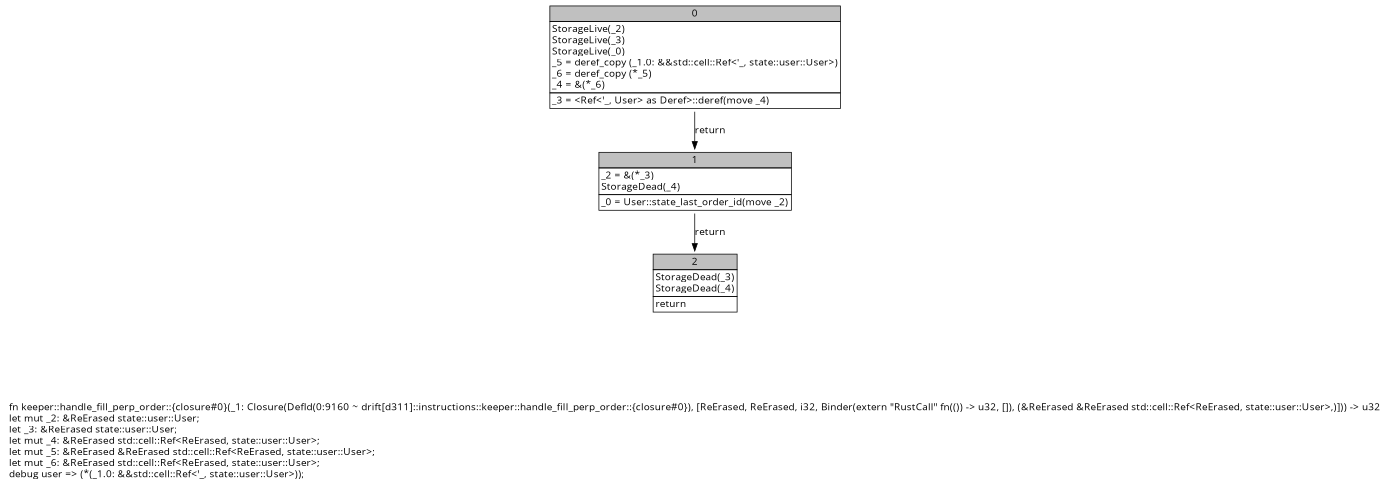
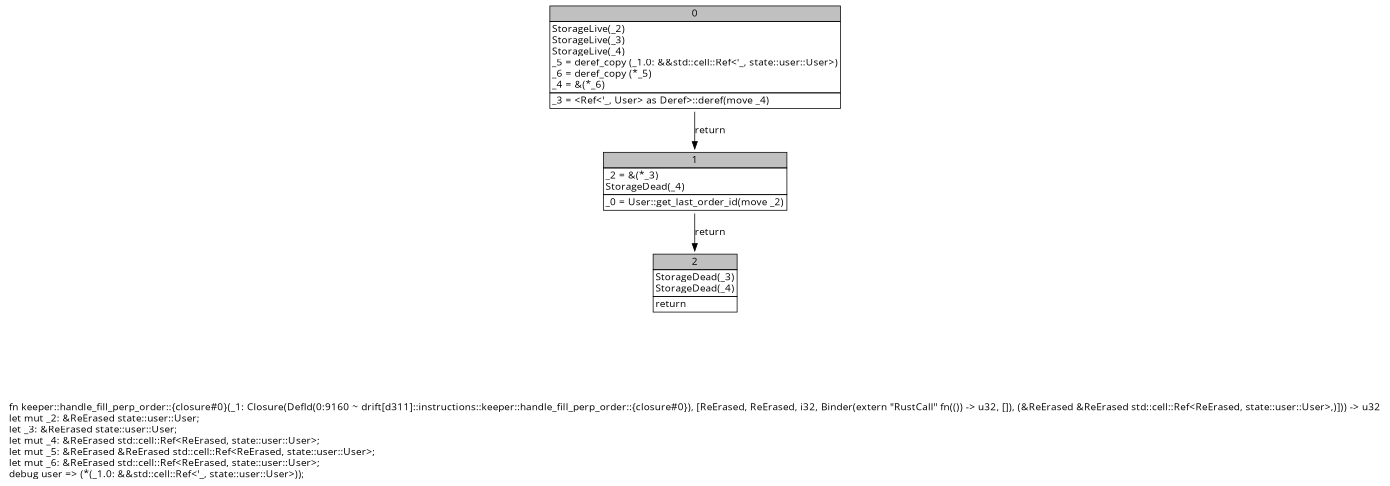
  digraph {
    fontname="Open Sans"
    label=<fn keeper::handle_fill_perp_order::{closure#0}(_1: Closure(DefId(0:9160 ~ drift[d311]::instructions::keeper::handle_fill_perp_order::{closure#0}), [ReErased, ReErased, i32, Binder(extern &quot;RustCall&quot; fn(()) -&gt; u32, []), (&amp;ReErased &amp;ReErased std::cell::Ref&lt;ReErased, state::user::User&gt;,)])) -&gt; u32<br align="left"/>let mut _2: &amp;ReErased state::user::User;<br align="left"/>let _3: &amp;ReErased state::user::User;<br align="left"/>let mut _4: &amp;ReErased std::cell::Ref&lt;ReErased, state::user::User&gt;;<br align="left"/>let mut _5: &amp;ReErased &amp;ReErased std::cell::Ref&lt;ReErased, state::user::User&gt;;<br align="left"/>let mut _6: &amp;ReErased std::cell::Ref&lt;ReErased, state::user::User&gt;;<br align="left"/>debug user =&gt; (*(_1.0: &amp;&amp;std::cell::Ref&lt;'_, state::user::User&gt;));<br align="left"/>>
    node [fontname="Open Sans" shape=none]
    edge [fontname="Open Sans"]
-   n1 [label=<<table border="0" cellborder="1" cellspacing="0"><tr><td bgcolor="gray" align="center" colspan="1">0</td></tr><tr><td align="left" balign="left">StorageLive(_2)<br/>StorageLive(_3)<br/>StorageLive(_0)<br/>_5 = deref_copy (_1.0: &amp;&amp;std::cell::Ref&lt;'_, state::user::User&gt;)<br/>_6 = deref_copy (*_5)<br/>_4 = &amp;(*_6)<br/></td></tr><tr><td align="left">_3 = &lt;Ref&lt;'_, User&gt; as Deref&gt;::deref(move _4)</td></tr></table>>]
-   n2 [label=<<table border="0" cellborder="1" cellspacing="0"><tr><td bgcolor="gray" align="center" colspan="1">1</td></tr><tr><td align="left" balign="left">_2 = &amp;(*_3)<br/>StorageDead(_4)<br/></td></tr><tr><td align="left">_0 = User::state_last_order_id(move _2)</td></tr></table>>]
+   n1 [label=<<table border="0" cellborder="1" cellspacing="0"><tr><td bgcolor="gray" align="center" colspan="1">0</td></tr><tr><td align="left" balign="left">StorageLive(_2)<br/>StorageLive(_3)<br/>StorageLive(_4)<br/>_5 = deref_copy (_1.0: &amp;&amp;std::cell::Ref&lt;'_, state::user::User&gt;)<br/>_6 = deref_copy (*_5)<br/>_4 = &amp;(*_6)<br/></td></tr><tr><td align="left">_3 = &lt;Ref&lt;'_, User&gt; as Deref&gt;::deref(move _4)</td></tr></table>>]
+   n2 [label=<<table border="0" cellborder="1" cellspacing="0"><tr><td bgcolor="gray" align="center" colspan="1">1</td></tr><tr><td align="left" balign="left">_2 = &amp;(*_3)<br/>StorageDead(_4)<br/></td></tr><tr><td align="left">_0 = User::get_last_order_id(move _2)</td></tr></table>>]
    n3 [label=<<table border="0" cellborder="1" cellspacing="0"><tr><td bgcolor="gray" align="center" colspan="1">2</td></tr><tr><td align="left" balign="left">StorageDead(_3)<br/>StorageDead(_4)<br/></td></tr><tr><td align="left">return</td></tr></table>>]
    n1 -> n2 [label=return]
    n2 -> n3 [label=return]
  }
